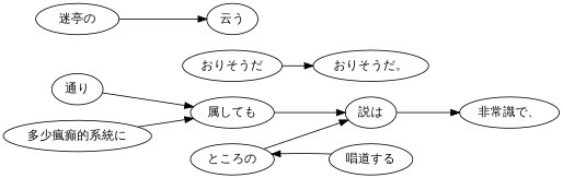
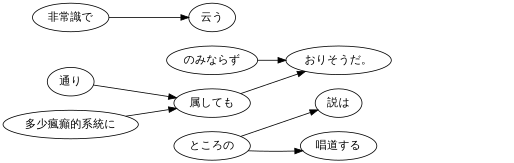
  digraph {
    rankdir=LR
-   n1 [label="おりそうだ"]
+   n1 [label="のみならず"]
    n2 [label="おりそうだ。"]
    n3 [label="唱道する"]
    n4 [label="ところの"]
    n5 [label="説は"]
-   n6 [label="非常識で、"]
-   n7 [label="迷亭の"]
+   n7 [label="非常識で"]
    n8 [label="云う"]
    n9 [label="通り"]
    n10 [label="属しても"]
    n11 [label="多少瘋癲的系統に"]
    n1 -> n2
-   n3 -> n4
+   n4 -> n3
    n4 -> n5
-   n5 -> n6
    n7 -> n8
    n9 -> n10
-   n10 -> n5
+   n10 -> n2
    n11 -> n10
  }
